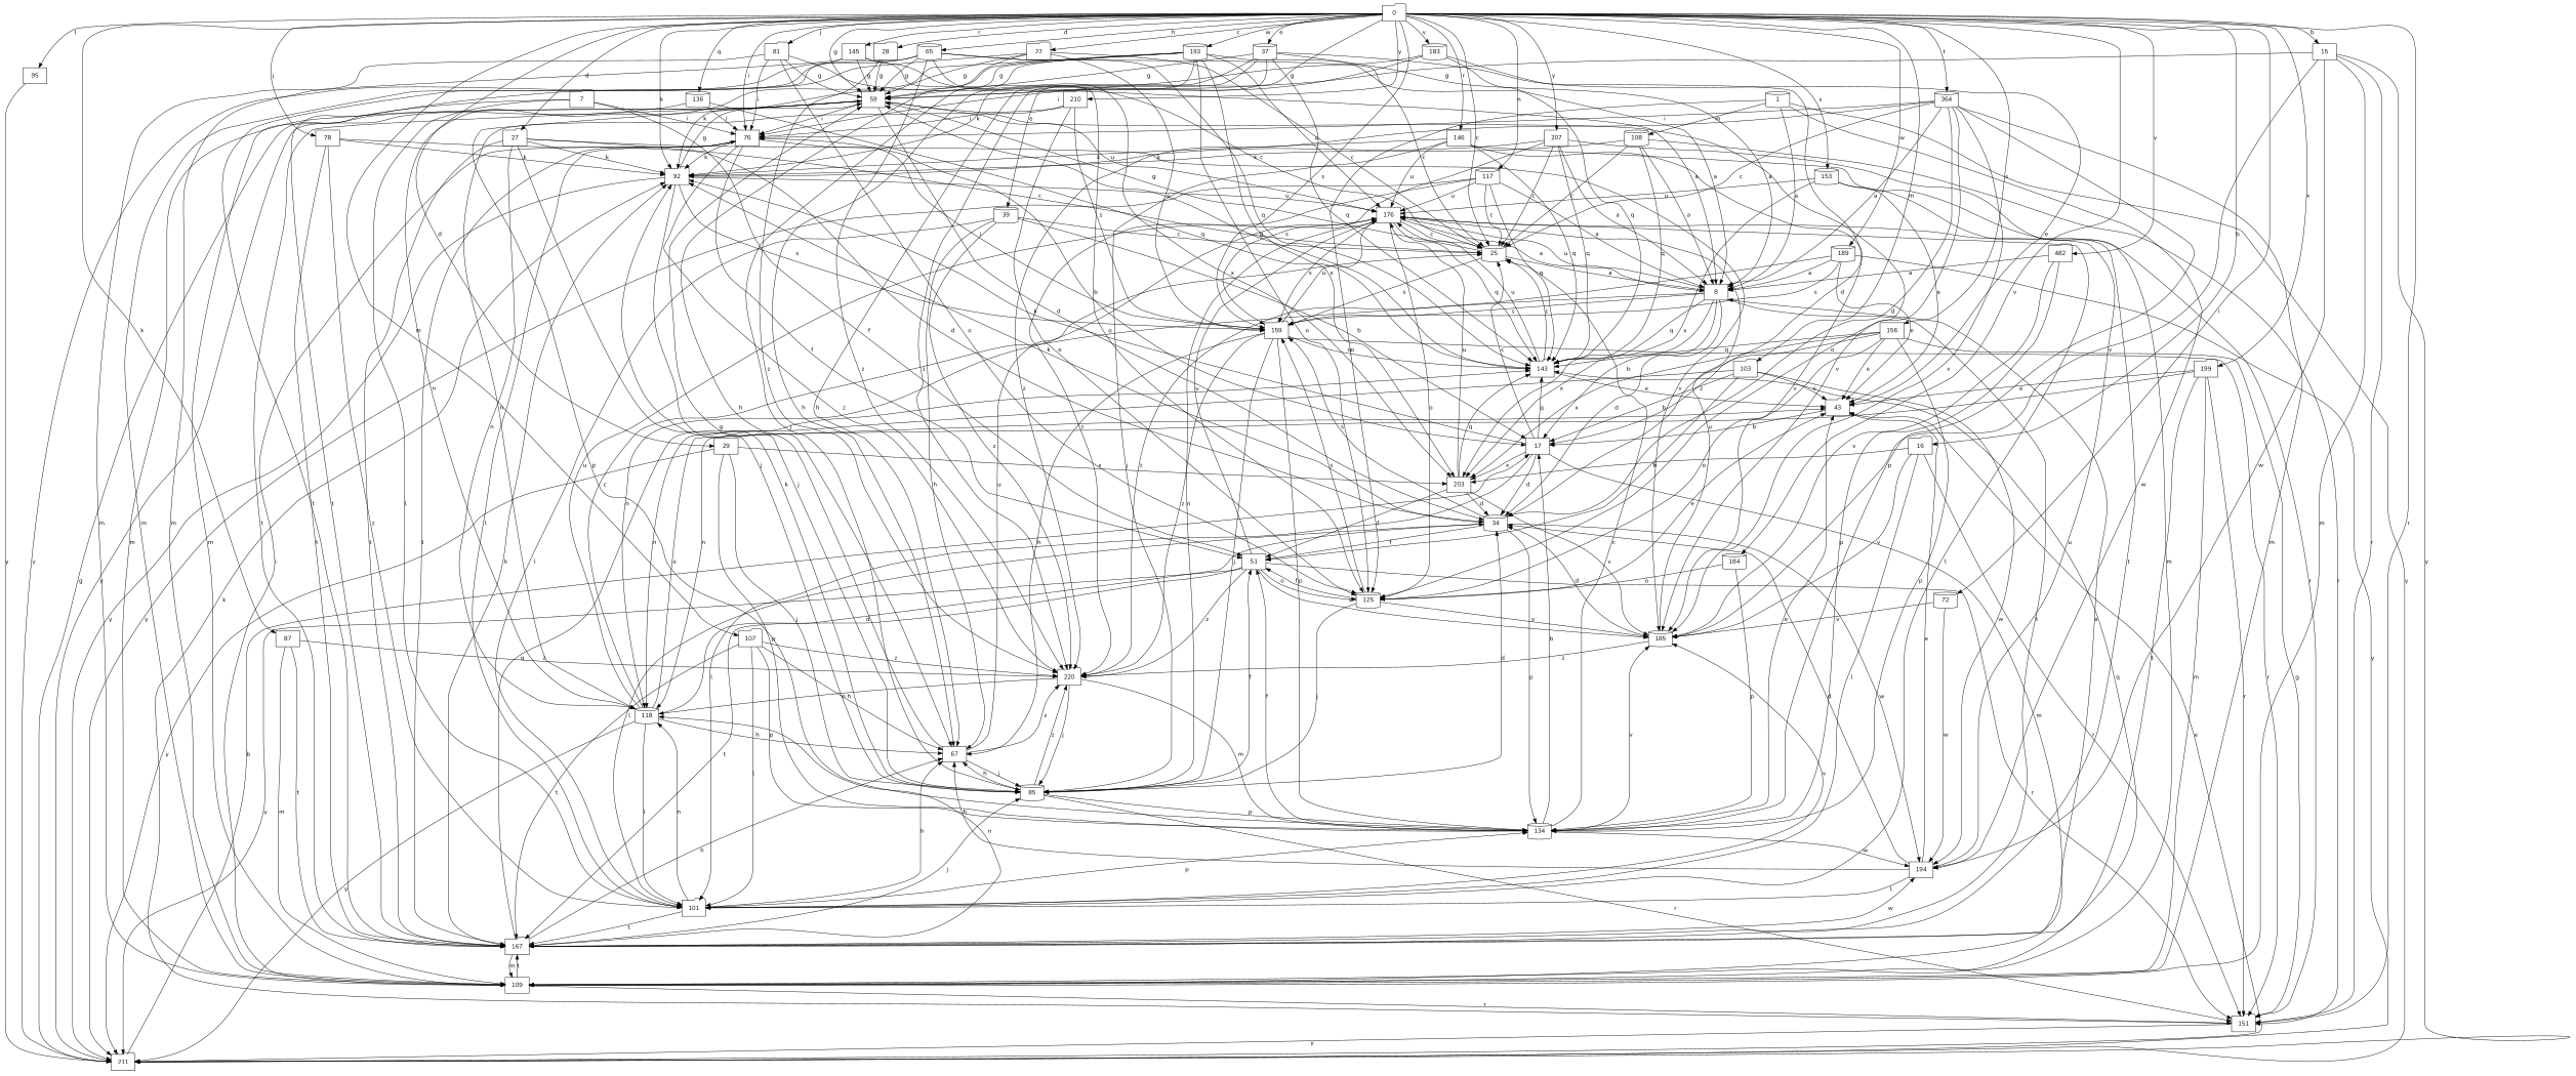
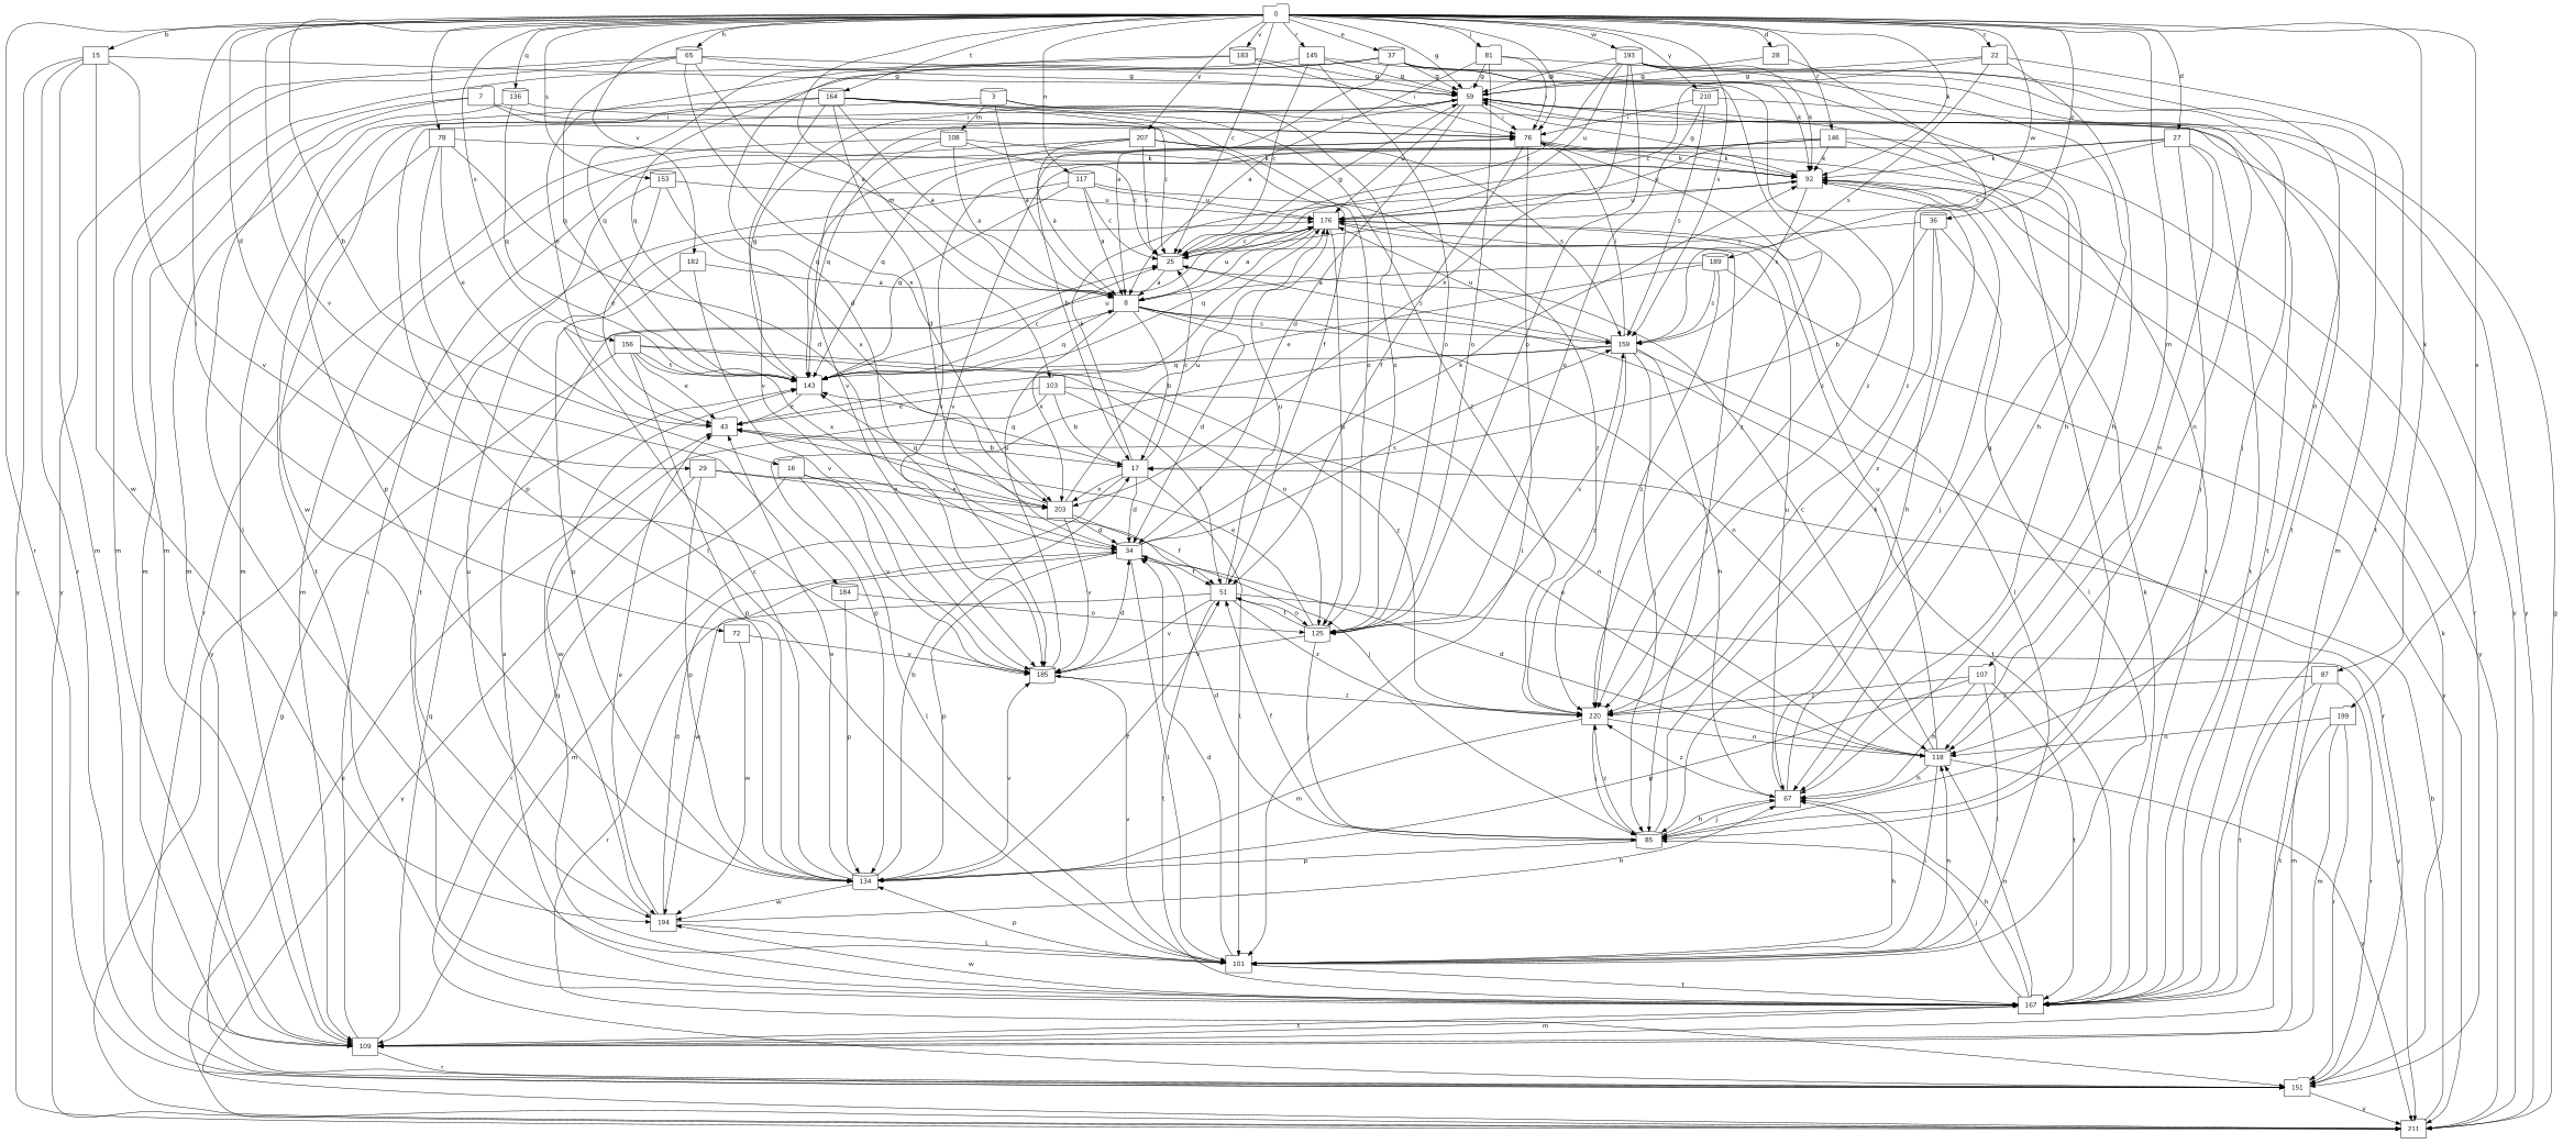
  strict digraph {
    fontname=Nunito
    node [fontname=Nunito shape=folder]
    edge [fontname=Nunito]
    15 [shape=box]
    0
    16
    22
    25 [shape=cylinder]
    27
    28
    29 [shape=box]
-   36 [shape=cylinder label=39]
+   36 [shape=cylinder]
    37 [shape=cylinder]
    59
    65 [shape=cylinder]
-   72 [shape=cylinder]
+   72 [shape=box]
    76 [shape=box]
    78 [shape=box]
    81
    87 [shape=box]
    92
-   95 [shape=box]
    103
    107
    117 [shape=cylinder]
    136 [shape=cylinder]
    145 [shape=box]
    146 [shape=box]
    151
    153 [shape=cylinder]
    156 [shape=box]
    159
-   164 [shape=cylinder label=364]
-   182 [label=482]
+   164 [shape=cylinder]
+   182
    183 [shape=cylinder]
    184 [shape=cylinder]
    189 [shape=cylinder]
    193 [shape=cylinder]
    199
    207
-   210
+   210 [shape=cylinder]
    194 [shape=box]
    211
    109 [shape=box]
    185 [shape=cylinder]
    101
    203 [shape=box]
    167
    67 [shape=box]
    8 [shape=box]
    118 [shape=cylinder]
    85 [shape=cylinder]
    220
    134 [shape=cylinder]
    17 [shape=box]
    143
    43
    34 [shape=cylinder]
    176 [shape=box]
    51 [shape=box]
    n58 [label=125 shape=cylinder]
-   3 [shape=cylinder label=1]
+   3 [shape=cylinder]
    108 [shape=cylinder]
    7
    15 -> 59 [label=g]
    15 -> 151 [label=r]
    15 -> 194 [label=w]
    15 -> 211 [label=y]
    15 -> 109 [label=m]
    15 -> 185 [label=v]
    0 -> 15 [label=b]
    0 -> 16 [label=b]
    0 -> 22 [label=c]
    0 -> 25 [label=c]
    0 -> 27 [label=d]
    0 -> 28 [label=d]
    0 -> 29 [label=d]
    0 -> 36 [label=e]
    0 -> 37 [label=e]
    0 -> 59 [label=g]
    0 -> 65 [label=h]
    0 -> 72 [label=i]
    0 -> 76 [label=i]
    0 -> 78 [label=j]
    0 -> 81 [label=j]
    0 -> 87 [label=k]
    0 -> 92 [label=k]
-   0 -> 95 [label=l]
    0 -> 103 [label=m]
    0 -> 107 [label=m]
    0 -> 117 [label=n]
    0 -> 136 [label=q]
    0 -> 145 [label=r]
    0 -> 146 [label=r]
    0 -> 151 [label=r]
    0 -> 153 [label=s]
    0 -> 156 [label=s]
    0 -> 159 [label=s]
    0 -> 164 [label=t]
    0 -> 182 [label=v]
    0 -> 183 [label=v]
    0 -> 184 [label=v]
    0 -> 189 [label=w]
    0 -> 193 [label=w]
    0 -> 199 [label=x]
    0 -> 207 [label=y]
    0 -> 210 [label=y]
    16 -> 151 [label=r]
    16 -> 185 [label=v]
    16 -> 101 [label=l]
    16 -> 203 [label=x]
    22 -> 25 [label=c]
    22 -> 59 [label=g]
    22 -> 159 [label=s]
    22 -> 167 [label=t]
    22 -> 67 [label=h]
    25 -> 59 [label=g]
    25 -> 159 [label=s]
    25 -> 8 [label=a]
    27 -> 25 [label=c]
    27 -> 92 [label=k]
    27 -> 185 [label=v]
    27 -> 167 [label=t]
    27 -> 118 [label=n]
    27 -> 85 [label=j]
    28 -> 59 [label=g]
    28 -> 220 [label=z]
    29 -> 211 [label=y]
    29 -> 203 [label=x]
    29 -> 85 [label=j]
    29 -> 134 [label=p]
    36 -> 25 [label=c]
    36 -> 101 [label=l]
    36 -> 67 [label=h]
    36 -> 220 [label=z]
    36 -> 17 [label=b]
    37 -> 59 [label=g]
    37 -> 92 [label=k]
    37 -> 67 [label=h]
    37 -> 8 [label=a]
    37 -> 220 [label=z]
    37 -> 143 [label=q]
    37 -> 43 [label=e]
    59 -> 76 [label=i]
    59 -> 211 [label=y]
    59 -> 185 [label=v]
    59 -> 167 [label=t]
    59 -> 134 [label=p]
    59 -> 34 [label=d]
    59 -> 176 [label=u]
    65 -> 59 [label=g]
    65 -> 211 [label=y]
    65 -> 109 [label=m]
    65 -> 203 [label=x]
    65 -> 8 [label=a]
    65 -> 220 [label=z]
    65 -> 143 [label=q]
    72 -> 194 [label=w]
    72 -> 185 [label=v]
    76 -> 92 [label=k]
    76 -> 101 [label=l]
    76 -> 167 [label=t]
    76 -> 220 [label=z]
    76 -> 17 [label=b]
    76 -> 51 [label=f]
    78 -> 92 [label=k]
-   78 -> 101 [label=z]
+   78 -> 101 [label=l]
    78 -> 167 [label=t]
    78 -> 34 [label=d]
    81 -> 59 [label=g]
    81 -> 76 [label=i]
    81 -> 109 [label=m]
    81 -> 8 [label=a]
    81 -> n58 [label=o]
-   85 -> 151 [label=r]
+   87 -> 151 [label=r]
    87 -> 109 [label=m]
    87 -> 167 [label=t]
    87 -> 220 [label=z]
    92 -> 59 [label=g]
    92 -> 159 [label=s]
    92 -> 211 [label=y]
    92 -> 85 [label=j]
    92 -> 176 [label=u]
-   95 -> 211 [label=y]
    103 -> 194 [label=w]
    103 -> 118 [label=n]
    103 -> 17 [label=b]
    103 -> 43 [label=e]
    103 -> 51 [label=f]
    107 -> 101 [label=l]
    107 -> 167 [label=t]
    107 -> 67 [label=h]
    107 -> 220 [label=z]
    107 -> 134 [label=p]
    117 -> 25 [label=c]
    117 -> 211 [label=y]
    117 -> 8 [label=a]
    117 -> 220 [label=z]
    117 -> 143 [label=q]
    117 -> 176 [label=u]
    136 -> 76 [label=i]
    136 -> 109 [label=m]
    136 -> 143 [label=q]
    145 -> 25 [label=c]
    145 -> 59 [label=g]
    145 -> 109 [label=m]
    145 -> 167 [label=t]
    145 -> n58 [label=o]
    146 -> 92 [label=k]
    146 -> 151 [label=r]
    146 -> 185 [label=v]
    146 -> 85 [label=j]
    146 -> 143 [label=q]
    146 -> 176 [label=u]
    151 -> 92 [label=k]
    151 -> 211 [label=y]
    153 -> 203 [label=x]
    153 -> 167 [label=t]
    153 -> 43 [label=e]
    153 -> 176 [label=u]
    156 -> 151 [label=g]
    156 -> 203 [label=x]
-   156 -> 17 [label=z]
+   156 -> 220 [label=z]
    156 -> 134 [label=p]
-   156 -> 143 [label=q]
+   156 -> 143 [label=t]
    156 -> 43 [label=e]
    156 -> n58 [label=o]
    159 -> 76 [label=i]
    159 -> 151 [label=r]
    159 -> 67 [label=h]
    159 -> 85 [label=j]
    159 -> 220 [label=z]
    159 -> 134 [label=p]
    159 -> 143 [label=q]
    159 -> 176 [label=u]
    164 -> 25 [label=c]
    164 -> 76 [label=i]
    164 -> 109 [label=m]
    164 -> 185 [label=v]
    164 -> 8 [label=a]
    164 -> 220 [label=z]
    164 -> 134 [label=p]
    164 -> 34 [label=d]
    164 -> n58 [label=o]
    182 -> 185 [label=v]
    182 -> 8 [label=a]
    182 -> 134 [label=p]
    183 -> 59 [label=g]
    183 -> 76 [label=i]
    183 -> 143 [label=q]
    183 -> 34 [label=d]
    184 -> 134 [label=p]
    184 -> n58 [label=o]
    189 -> 159 [label=s]
    189 -> 211 [label=y]
    189 -> 8 [label=a]
    189 -> 220 [label=z]
    189 -> 43 [label=e]
    193 -> 25 [label=c]
    193 -> 59 [label=g]
    193 -> 92 [label=k]
    193 -> 203 [label=x]
    193 -> 67 [label=h]
    193 -> 118 [label=n]
    193 -> 85 [label=j]
    193 -> 176 [label=u]
    193 -> n58 [label=o]
    199 -> 151 [label=r]
    199 -> 109 [label=m]
    199 -> 167 [label=t]
    199 -> 118 [label=n]
-   199 -> 43 [label=e]
+   78 -> 43 [label=e]
    207 -> 25 [label=c]
    207 -> 92 [label=k]
    207 -> 159 [label=s]
    207 -> 109 [label=m]
    207 -> 8 [label=a]
    207 -> 143 [label=q]
    210 -> 76 [label=i]
    210 -> 159 [label=s]
    210 -> 118 [label=n]
    210 -> n58 [label=o]
    194 -> 101 [label=l]
    194 -> 67 [label=h]
    194 -> 43 [label=e]
    194 -> 34 [label=d]
    194 -> 176 [label=u]
    211 -> 59 [label=g]
    211 -> 17 [label=b]
    211 -> 43 [label=e]
    109 -> 76 [label=i]
    109 -> 151 [label=r]
    109 -> 167 [label=t]
    109 -> 143 [label=q]
    185 -> 220 [label=z]
    185 -> 34 [label=d]
    185 -> 176 [label=u]
    101 -> 185 [label=v]
    101 -> 167 [label=t]
    101 -> 67 [label=h]
    101 -> 118 [label=n]
    101 -> 134 [label=p]
+   101 -> 34 [label=d]
    203 -> 185 [label=v]
    203 -> 143 [label=q]
    203 -> 34 [label=d]
    203 -> 176 [label=u]
    203 -> 51 [label=f]
    167 -> 92 [label=k]
    167 -> 194 [label=w]
    167 -> 109 [label=m]
    167 -> 67 [label=h]
    167 -> 8 [label=a]
    167 -> 118 [label=n]
    167 -> 85 [label=j]
    167 -> 143 [label=q]
    67 -> 59 [label=g]
    67 -> 85 [label=j]
    67 -> 220 [label=z]
    67 -> 176 [label=u]
    8 -> 159 [label=s]
    8 -> 203 [label=x]
    8 -> 167 [label=t]
    8 -> 118 [label=n]
    8 -> 17 [label=b]
    8 -> 143 [label=q]
    8 -> 34 [label=d]
    8 -> 176 [label=u]
    118 -> 25 [label=c]
    118 -> 211 [label=y]
    118 -> 101 [label=l]
    118 -> 67 [label=h]
    118 -> 43 [label=e]
    118 -> 34 [label=d]
    118 -> 176 [label=u]
    85 -> 92 [label=k]
    85 -> 67 [label=h]
    85 -> 220 [label=z]
    85 -> 134 [label=p]
    85 -> 34 [label=d]
    85 -> 51 [label=f]
    220 -> 118 [label=n]
    220 -> 85 [label=j]
    220 -> 134 [label=m]
    134 -> 25 [label=c]
    134 -> 194 [label=w]
    134 -> 185 [label=v]
    134 -> 17 [label=b]
    134 -> 43 [label=e]
    134 -> 51 [label=f]
    17 -> 25 [label=c]
    17 -> 92 [label=k]
    17 -> 109 [label=m]
    17 -> 101 [label=l]
    17 -> 203 [label=x]
    17 -> 143 [label=q]
    17 -> 34 [label=d]
    143 -> 25 [label=c]
    143 -> 59 [label=g]
    143 -> 43 [label=e]
    143 -> 176 [label=u]
    43 -> 17 [label=b]
    34 -> 92 [label=k]
    34 -> 159 [label=s]
    34 -> 194 [label=w]
    34 -> 101 [label=l]
    34 -> 134 [label=p]
    34 -> 51 [label=f]
    176 -> 25 [label=c]
-   176 -> 159 [label=s]
    176 -> 101 [label=l]
    176 -> 8 [label=a]
-   176 -> 85 [label=n]
+   176 -> 85 [label=j]
    176 -> 143 [label=q]
    176 -> n58 [label=o]
    51 -> 151 [label=r]
    51 -> 211 [label=y]
    51 -> 185 [label=v]
    51 -> 167 [label=t]
    51 -> 220 [label=z]
    51 -> 176 [label=u]
    51 -> n58 [label=o]
    n58 -> 159 [label=s]
    n58 -> 185 [label=v]
    n58 -> 85 [label=j]
    n58 -> 43 [label=e]
    n58 -> 51 [label=f]
    3 -> 194 [label=w]
    3 -> 211 [label=y]
    3 -> 8 [label=a]
    3 -> n58 [label=o]
    3 -> 108 [label=m]
    108 -> 25 [label=c]
    108 -> 92 [label=k]
    108 -> 151 [label=r]
    108 -> 8 [label=a]
    108 -> 143 [label=q]
    7 -> 76 [label=i]
    7 -> 109 [label=m]
    7 -> 101 [label=l]
    7 -> 51 [label=f]
  }
